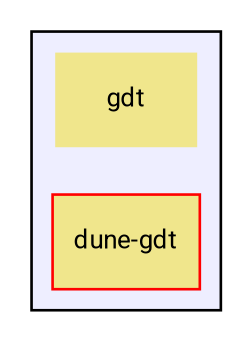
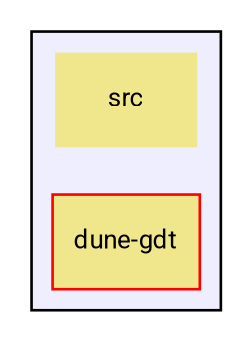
  digraph {
    compound=true
    rankdir=LR
    fontname=Roboto
    node [fontname=Roboto fontsize=10 style=filled fillcolor=khaki]
-   n1 [label=gdt shape=plaintext]
+   n1 [label=src shape=plaintext]
    n2 [color=red label="dune-gdt" shape=box]
    subgraph cluster_1 {
      bgcolor="#eeeeff"
      pencolor=black
      n1
      n2
    }
  }
